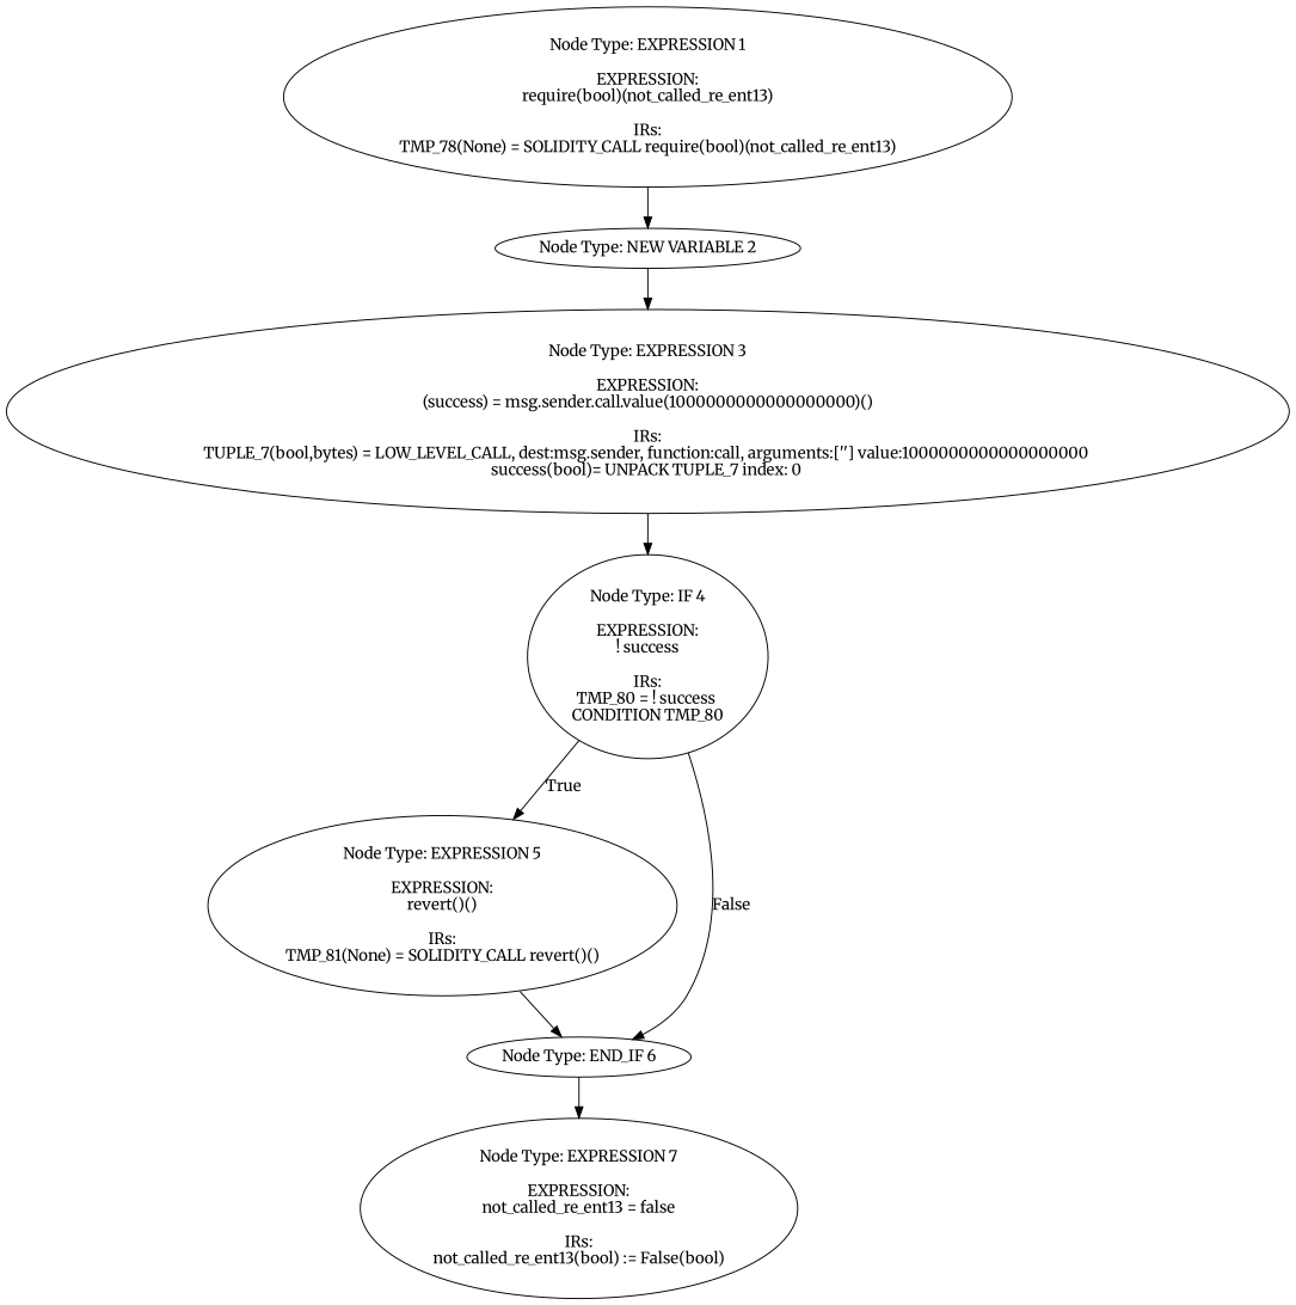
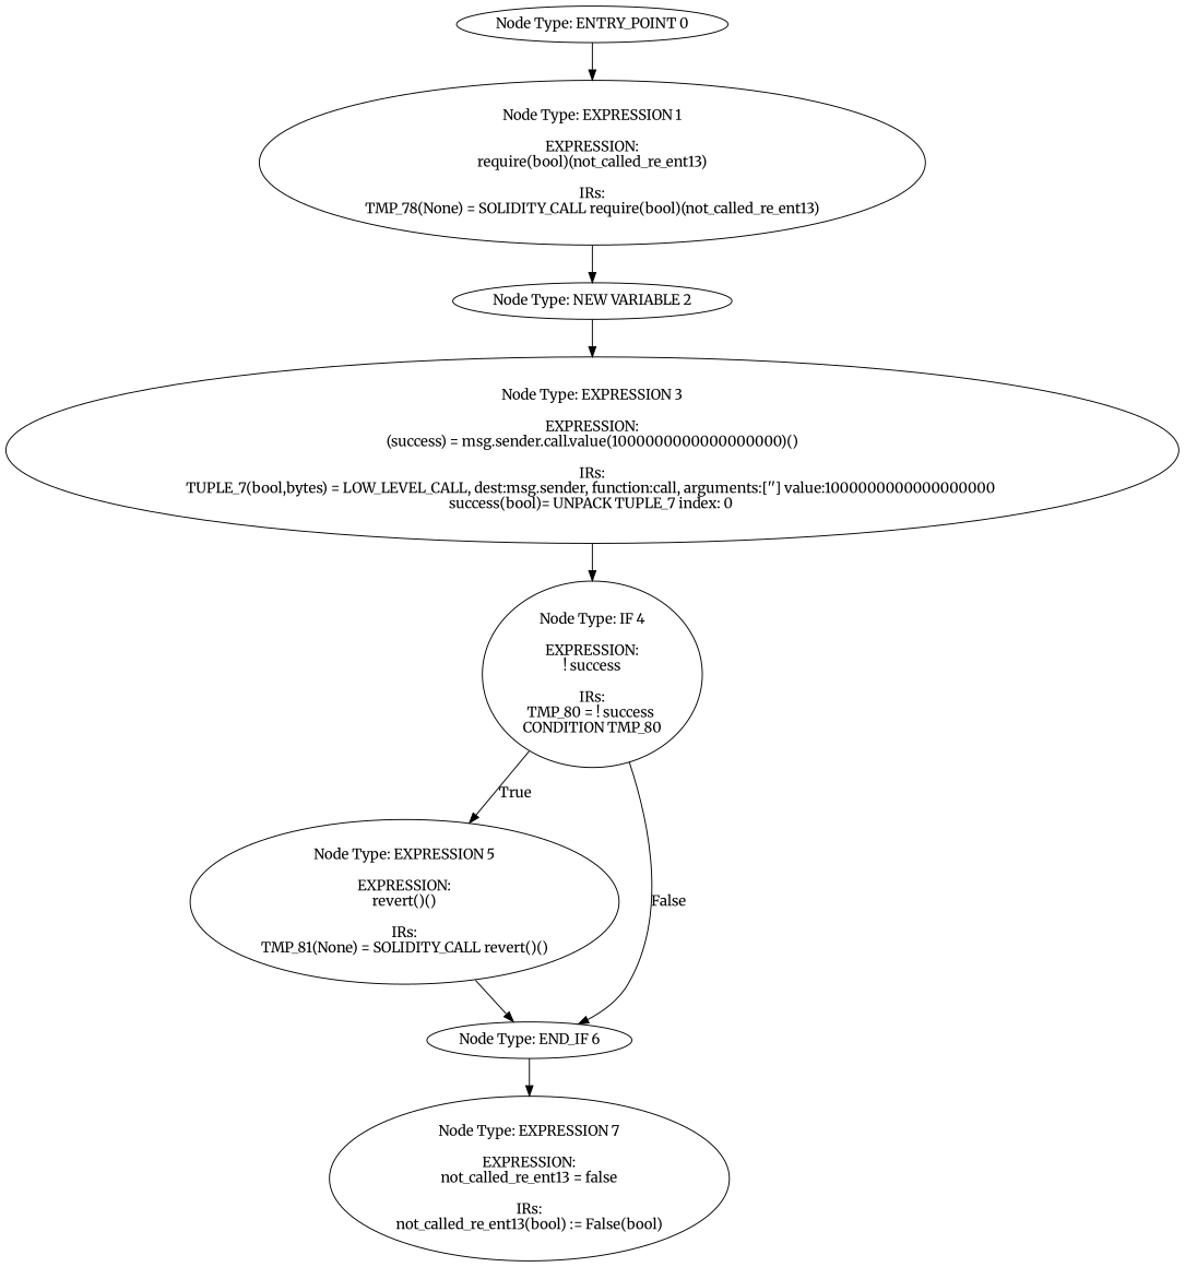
  digraph {
    fontname=Merriweather
    node [fontname=Merriweather]
    edge [fontname=Merriweather]
+   n1 [label="Node Type: ENTRY_POINT 0\n"]
    n2 [label="Node Type: EXPRESSION 1\n\nEXPRESSION:\nrequire(bool)(not_called_re_ent13)\n\nIRs:\nTMP_78(None) = SOLIDITY_CALL require(bool)(not_called_re_ent13)"]
    n3 [label="Node Type: NEW VARIABLE 2\n"]
    n4 [label="Node Type: EXPRESSION 3\n\nEXPRESSION:\n(success) = msg.sender.call.value(1000000000000000000)()\n\nIRs:\nTUPLE_7(bool,bytes) = LOW_LEVEL_CALL, dest:msg.sender, function:call, arguments:[''] value:1000000000000000000 \nsuccess(bool)= UNPACK TUPLE_7 index: 0 "]
    n5 [label="Node Type: IF 4\n\nEXPRESSION:\n! success\n\nIRs:\nTMP_80 = ! success \nCONDITION TMP_80"]
    n6 [label="Node Type: EXPRESSION 5\n\nEXPRESSION:\nrevert()()\n\nIRs:\nTMP_81(None) = SOLIDITY_CALL revert()()"]
    n7 [label="Node Type: END_IF 6\n"]
    n8 [label="Node Type: EXPRESSION 7\n\nEXPRESSION:\nnot_called_re_ent13 = false\n\nIRs:\nnot_called_re_ent13(bool) := False(bool)"]
+   n1 -> n2
    n2 -> n3
    n3 -> n4
    n4 -> n5
    n5 -> n6 [label=True]
    n5 -> n7 [label=False]
    n6 -> n7
    n7 -> n8
  }
